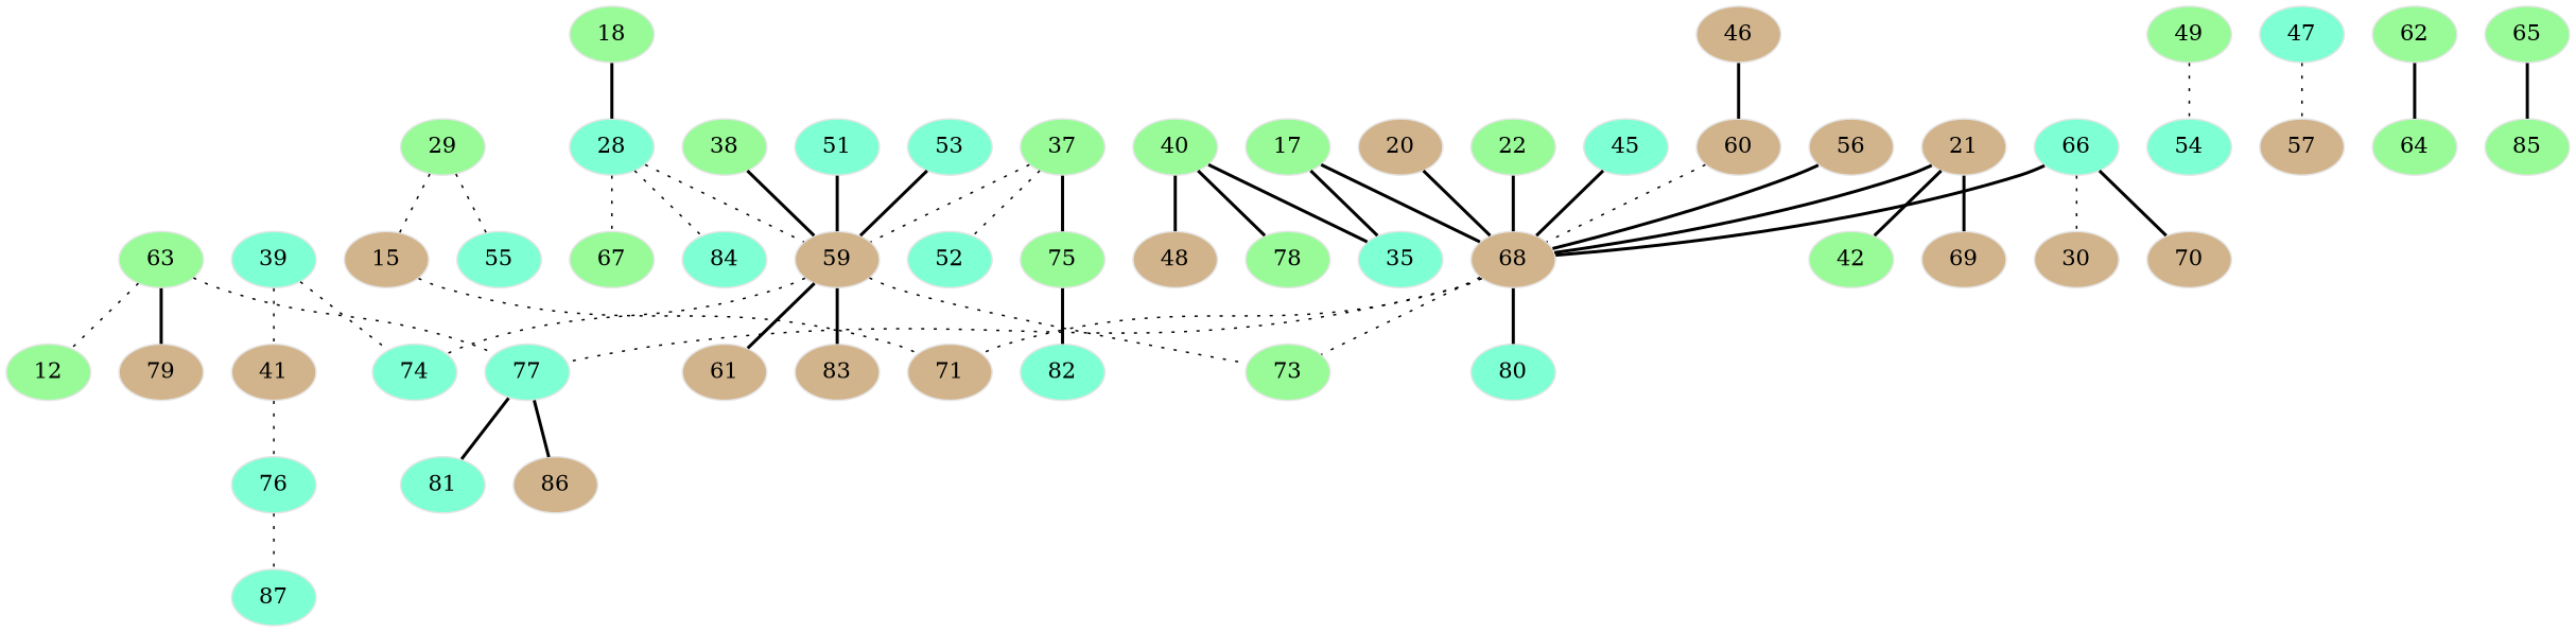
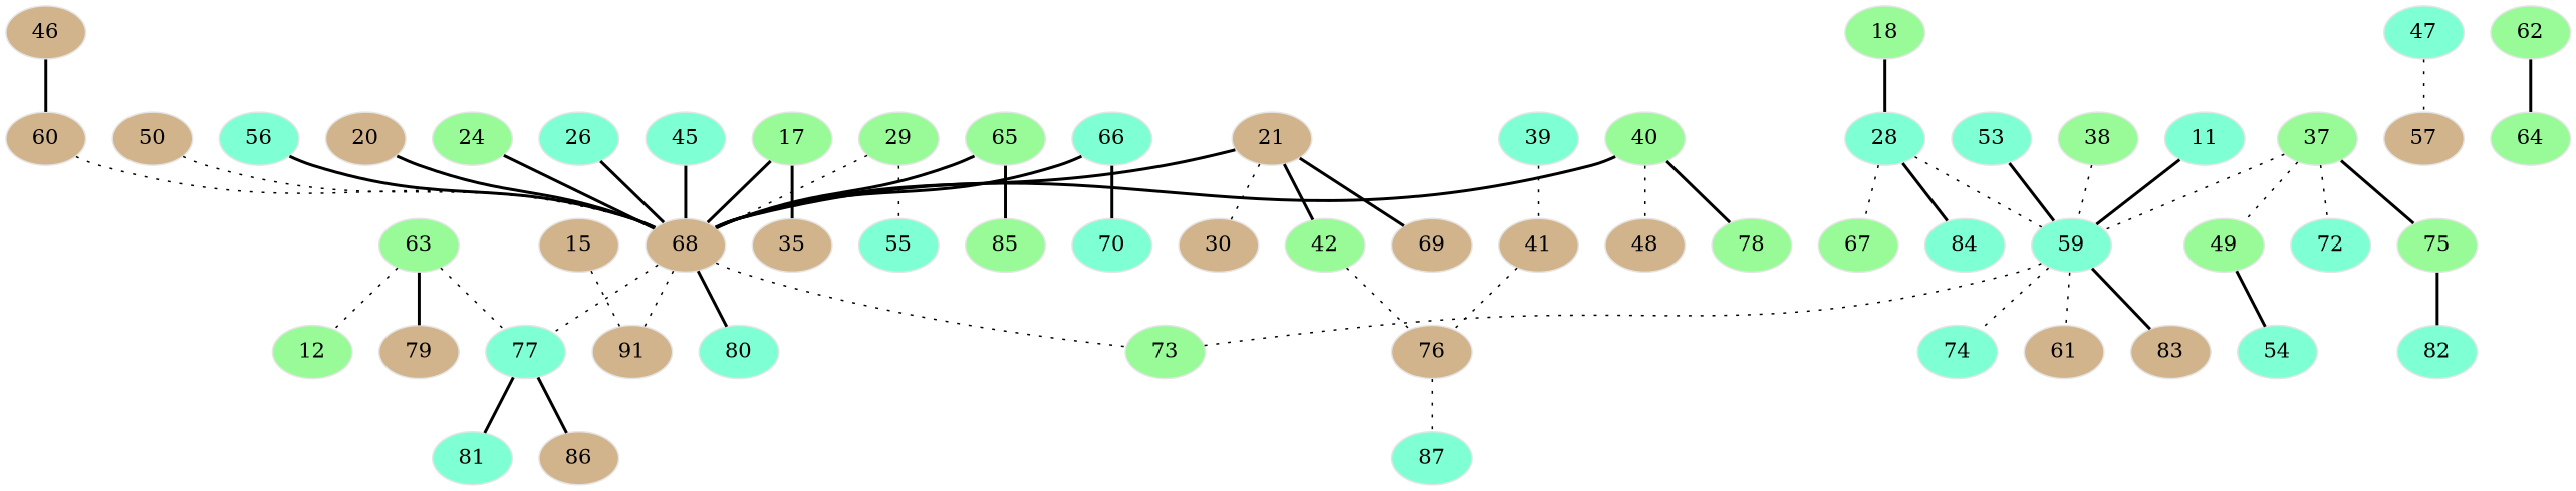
  graph {
    node [color=gray90 fillcolor=aquamarine style=filled]
    edge [style=bold]
    68 [fillcolor=tan super="+11+23+27+33+25+19"]
    77 [super="+14+36+43"]
-   71 [fillcolor=tan]
+   71 [fillcolor=tan label=91]
    73 [fillcolor=palegreen]
    80
    15 [fillcolor=tan]
    17 [fillcolor=palegreen]
-   35
+   35 [fillcolor=tan]
    28 [super="+10"]
-   59 [fillcolor=tan super="+12"]
+   59 [super="+12"]
    67 [fillcolor=palegreen]
    84
    18 [fillcolor=palegreen]
    20 [fillcolor=tan]
    21 [fillcolor=tan]
    30 [fillcolor=tan]
    42 [fillcolor=palegreen]
    69 [fillcolor=tan]
-   76
-   24 [fillcolor=palegreen label=22]
+   76 [fillcolor=tan]
+   24 [fillcolor=palegreen]
+   26
    74 [super="+32"]
    61 [fillcolor=tan]
    83 [fillcolor=tan]
    29 [fillcolor=palegreen]
    55
    37 [fillcolor=palegreen]
    49 [fillcolor=palegreen]
-   52
+   52 [label=72]
    75 [fillcolor=palegreen]
    54
    82
    38 [fillcolor=palegreen]
    41 [fillcolor=tan]
    39
    40 [fillcolor=palegreen]
    48 [fillcolor=tan]
    78 [fillcolor=palegreen]
    57 [fillcolor=tan]
    47
    87
    45
    60 [fillcolor=tan super="+44"]
    46 [fillcolor=tan]
-   51
+   50 [fillcolor=tan super="+8+13+34"]
+   51 [label=11]
    53
-   56 [fillcolor=tan]
+   56
    62 [fillcolor=palegreen]
    64 [fillcolor=palegreen]
    63 [fillcolor=palegreen super="+22"]
    n52 [fillcolor=palegreen label=12]
    79 [fillcolor=tan]
    81
    86 [fillcolor=tan]
    65 [fillcolor=palegreen]
    85 [fillcolor=palegreen]
    66
-   70 [fillcolor=tan]
+   70
    68 -- 77 [style=dotted]
    68 -- 71 [style=dotted]
    68 -- 73 [style=dotted]
    68 -- 80
    77 -- 81
    77 -- 86
    15 -- 71 [style=dotted]
    17 -- 68
    17 -- 35
    28 -- 59 [style=dotted]
    28 -- 67 [style=dotted]
-   28 -- 84 [style=dotted]
+   28 -- 84
    59 -- 73 [style=dotted]
    59 -- 74 [style=dotted]
-   59 -- 61
+   59 -- 61 [style=dotted]
    59 -- 83
    18 -- 28
    20 -- 68
    21 -- 68
-   66 -- 30 [style=dotted]
+   21 -- 30 [style=dotted]
    21 -- 42
    21 -- 69
+   42 -- 76 [style=dotted]
    76 -- 87 [style=dotted]
    24 -- 68
-   29 -- 15 [style=dotted]
+   26 -- 68
+   29 -- 68 [style=dotted]
    29 -- 55 [style=dotted]
    37 -- 59 [style=dotted]
+   37 -- 49 [style=dotted]
    37 -- 52 [style=dotted]
    37 -- 75
-   49 -- 54 [style=dotted]
+   49 -- 54
    75 -- 82
-   38 -- 59
+   38 -- 59 [style=dotted]
    41 -- 76 [style=dotted]
-   39 -- 74 [style=dotted]
    39 -- 41 [style=dotted]
-   40 -- 35
-   40 -- 48
+   40 -- 68
+   40 -- 48 [style=dotted]
    40 -- 78
    47 -- 57 [style=dotted]
    45 -- 68
    60 -- 68 [style=dotted]
    46 -- 60
+   50 -- 68 [style=dotted]
    51 -- 59
    53 -- 59
    56 -- 68
    62 -- 64
    63 -- 77 [style=dotted]
    63 -- n52 [style=dotted]
    63 -- 79
+   65 -- 68
    65 -- 85
    66 -- 68
    66 -- 70
  }
